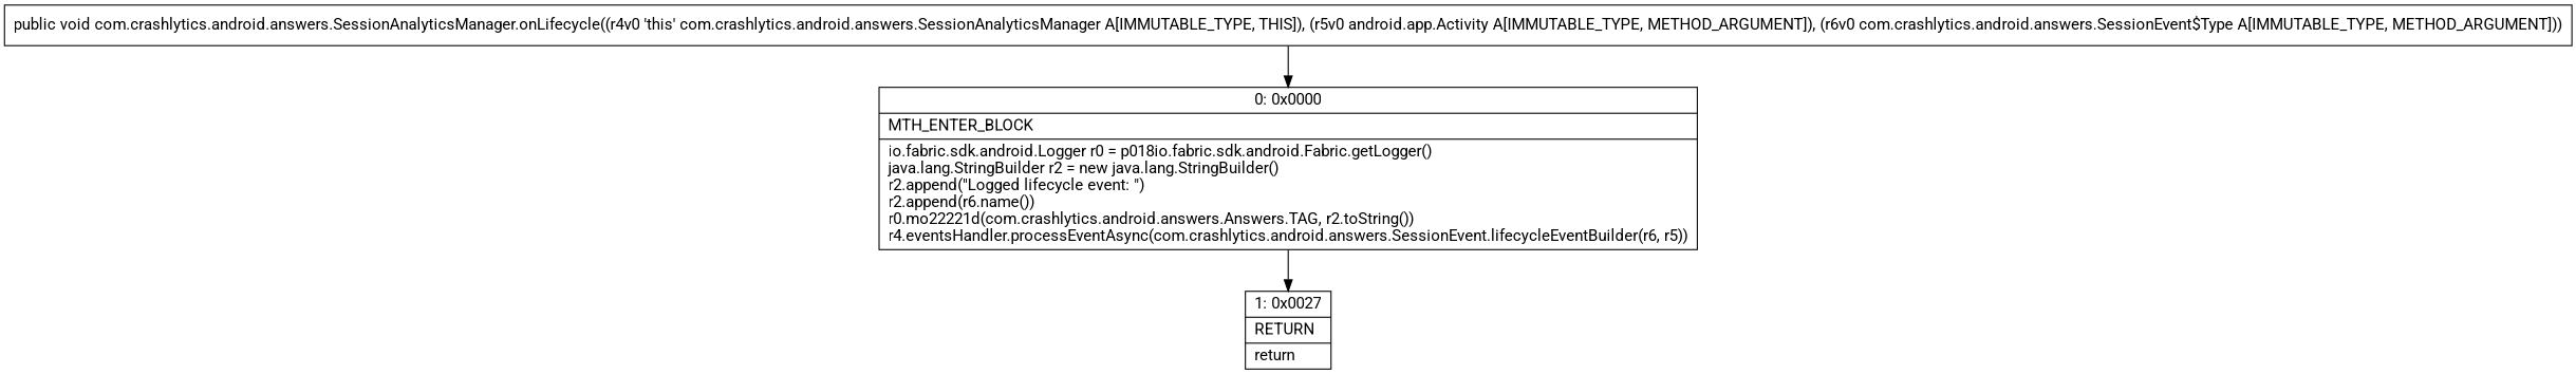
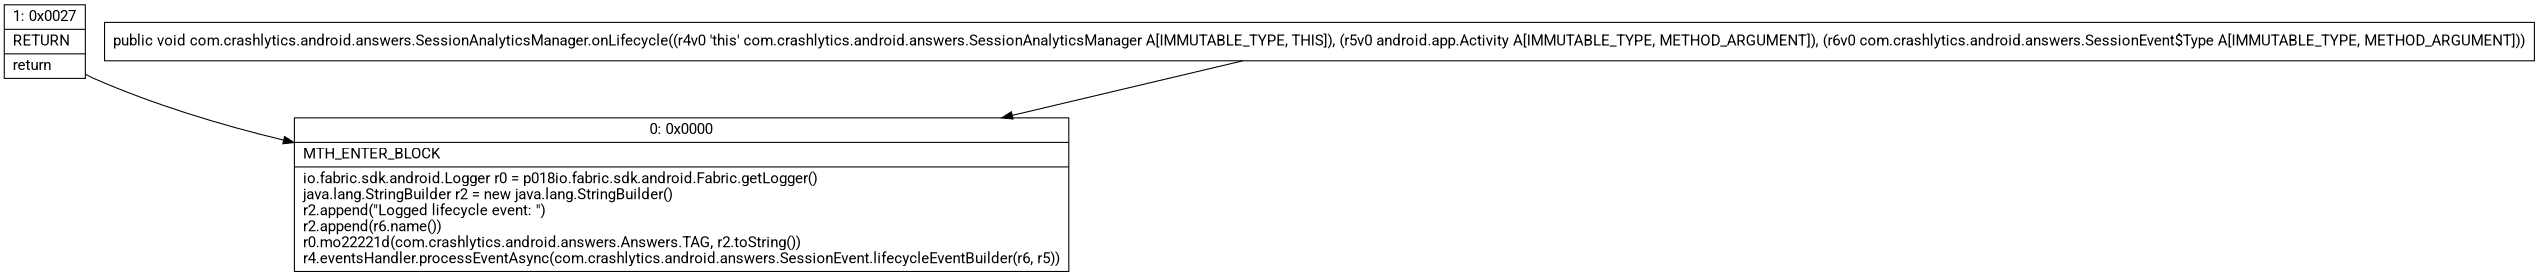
  digraph {
    fontname=Roboto
    node [shape=record fontname=Roboto]
    edge [fontname=Roboto]
    n1 [label="{0\:\ 0x0000|MTH_ENTER_BLOCK\l|io.fabric.sdk.android.Logger r0 = p018io.fabric.sdk.android.Fabric.getLogger()\ljava.lang.StringBuilder r2 = new java.lang.StringBuilder()\lr2.append(\"Logged lifecycle event: \")\lr2.append(r6.name())\lr0.mo22221d(com.crashlytics.android.answers.Answers.TAG, r2.toString())\lr4.eventsHandler.processEventAsync(com.crashlytics.android.answers.SessionEvent.lifecycleEventBuilder(r6, r5))\l}"]
    n2 [label="{1\:\ 0x0027|RETURN\l|return\l}"]
    n3 [label="{public void com.crashlytics.android.answers.SessionAnalyticsManager.onLifecycle((r4v0 'this' com.crashlytics.android.answers.SessionAnalyticsManager A[IMMUTABLE_TYPE, THIS]), (r5v0 android.app.Activity A[IMMUTABLE_TYPE, METHOD_ARGUMENT]), (r6v0 com.crashlytics.android.answers.SessionEvent$Type A[IMMUTABLE_TYPE, METHOD_ARGUMENT])) }"]
-   n1 -> n2
+   n2 -> n1
    n3 -> n1
  }
